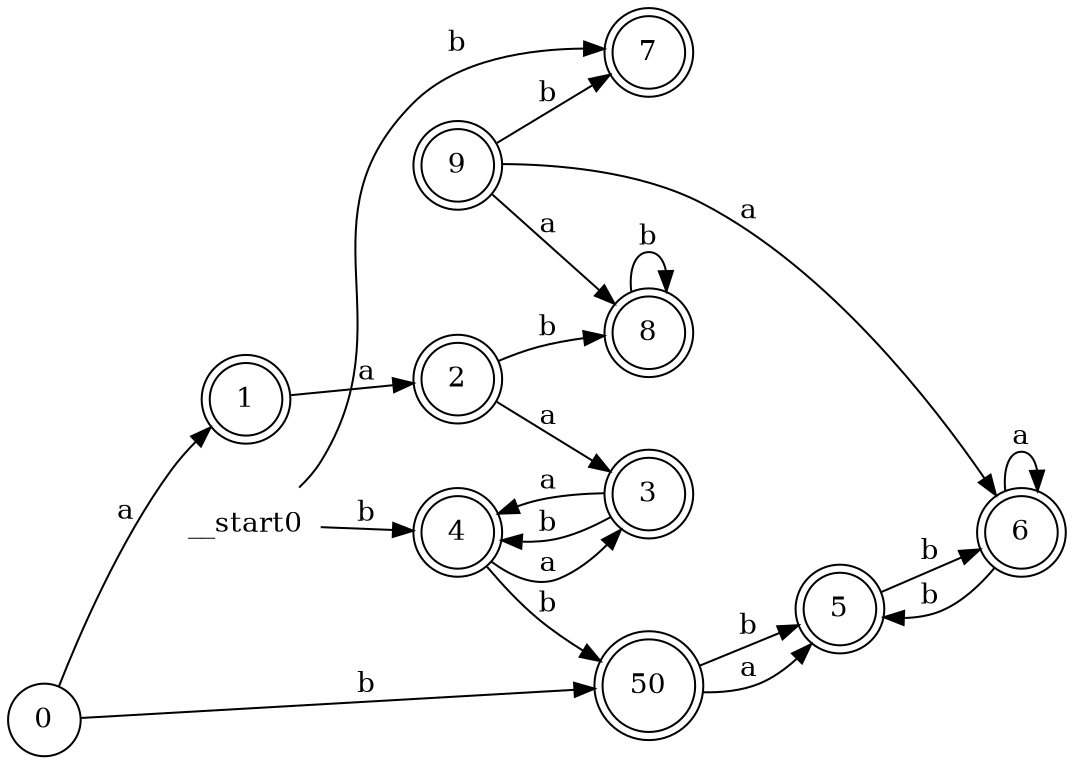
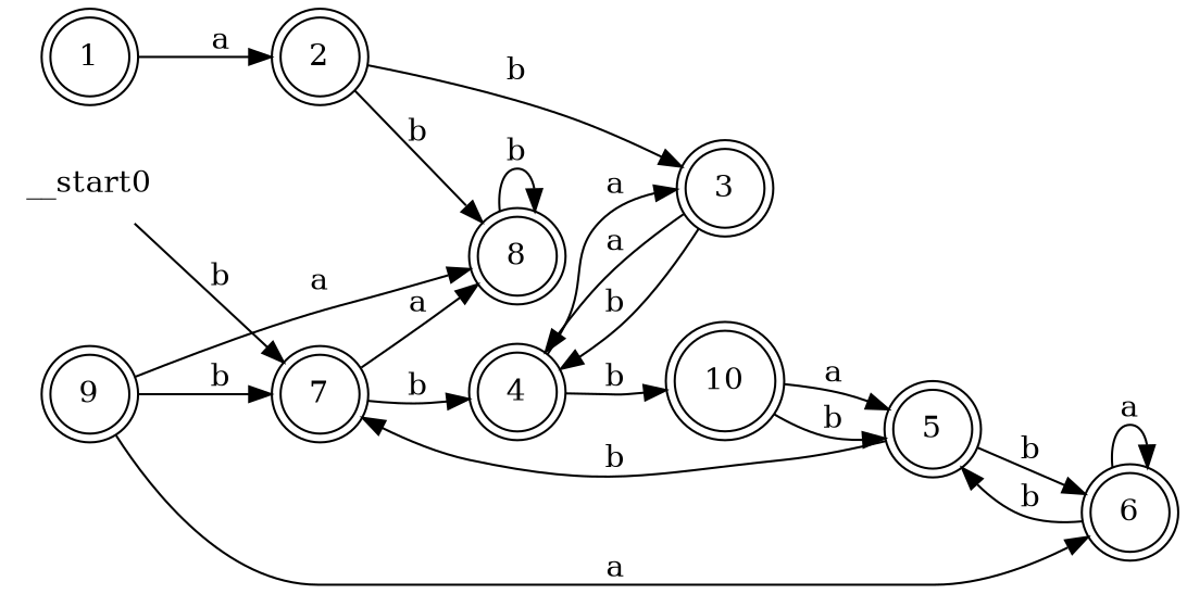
  digraph {
    rankdir=LR
    node [shape=doublecircle color=black fillcolor=white style="rounded,filled"]
    __start0 [shape=none color="" fillcolor="" style=""]
    n2 [label=7]
-   n3 [label=0 shape=circle style=filled]
    n4 [label=1]
-   n5 [label=50]
+   n5 [label=10]
    n6 [label=2]
    n7 [label=5]
    n8 [label=3]
    n9 [label=8 style=filled]
    n10 [label=4]
    n11 [label=6]
    n12 [label=9]
    __start0 -> n2 [label=b]
-   __start0 -> n10 [label=b]
-   n3 -> n4 [label=a]
-   n3 -> n5 [label=b]
+   n2 -> n9 [label=a]
+   n2 -> n10 [label=b]
    n4 -> n6 [label=a]
    n5 -> n7 [label=a]
    n5 -> n7 [label=b]
-   n6 -> n8 [label=a]
+   n6 -> n8 [label=b]
    n6 -> n9 [label=b]
+   n7 -> n2 [label=b]
    n7 -> n11 [label=b]
    n8 -> n10 [label=a]
    n8 -> n10 [label=b]
    n9 -> n9 [label=b]
    n10 -> n5 [label=b]
    n10 -> n8 [label=a]
    n11 -> n7 [label=b]
    n11 -> n11 [label=a]
    n12 -> n2 [label=b]
    n12 -> n9 [label=a]
    n12 -> n11 [label=a]
  }
